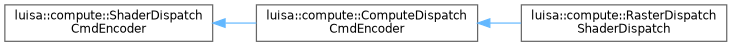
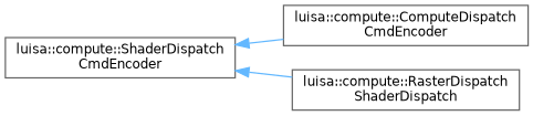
  digraph {
    rankdir=LR
    node [color=grey40 fillcolor=white fontname=Helvetica fontsize=10 shape=box style=filled]
    edge [color=steelblue1 dir=back fontname=Helvetica fontsize=10 labelfontname=Helvetica labelfontsize=10 style=solid]
    n1 [height=0.2 label="luisa::compute::ShaderDispatch\lCmdEncoder" width=0.4]
    n2 [height=0.2 label="luisa::compute::ComputeDispatch\lCmdEncoder" width=0.4]
    n3 [height=0.2 label="luisa::compute::RasterDispatch\lShaderDispatch" width=0.4]
    n1 -> n2
-   n2 -> n3
+   n1 -> n3
  }
